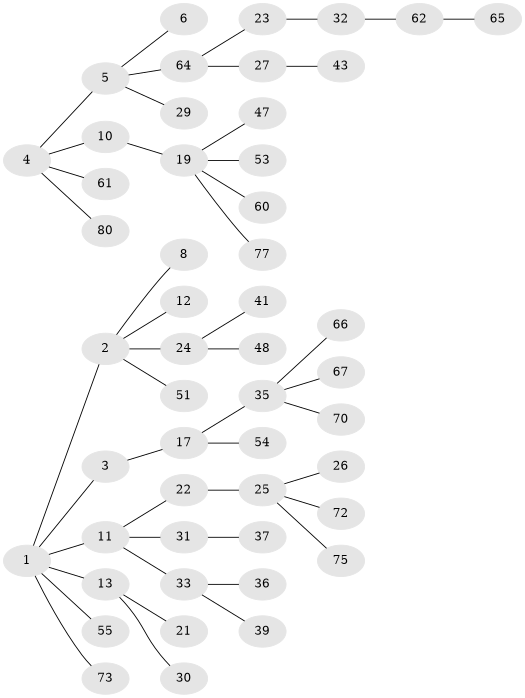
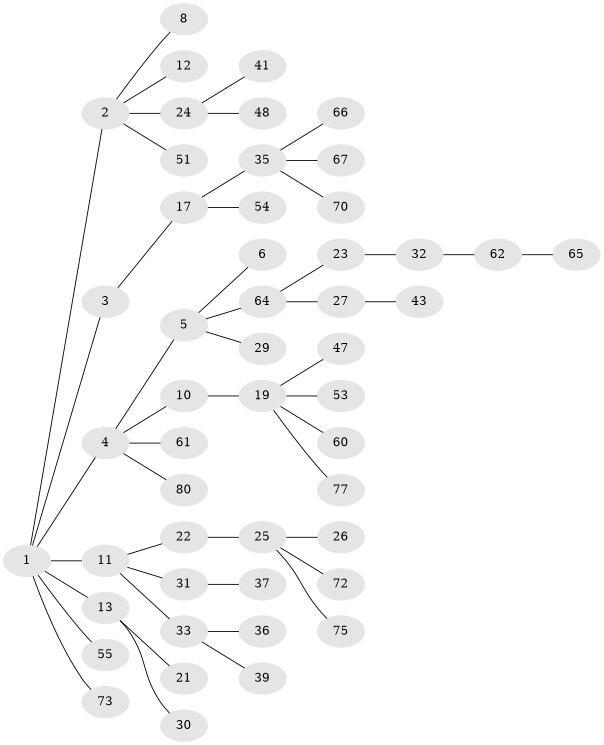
  graph {
    rankdir=LR
    node [color=gray90 style=filled]
    1 [super="+9"]
    2 [super="+7"]
    3
    4 [super="+42"]
    11 [super="+15"]
    13 [super="+40"]
    55
    73
    8
    12
    24 [super="+45"]
    51 [super="+58"]
    17 [super="+20"]
    5 [super="+59"]
    10 [super="+74"]
    61
    80
    22 [super="+44"]
    31
    33 [super="+63"]
    21 [super="+57"]
    30
    41 [super="+50"]
    48
    35 [super="+46"]
    54
    6 [super="+16"]
    n28 [label=64 super="+18"]
    29 [super="+56"]
    19 [super="+38"]
    23 [super="+68"]
    27 [super="+28"]
    47
    53 [super="+69"]
    60
    77
    25 [super="+64"]
    37
    36 [super="+78"]
    39 [super="+49"]
    32
    43 [super="+79"]
    66
    67
    70
    26 [super="+34"]
    72
    75
    62 [super="+71"]
    65
    1 -- 2
    1 -- 3
+   1 -- 4
    1 -- 11
    1 -- 13
    1 -- 55
    1 -- 73
    2 -- 8
    2 -- 12
    2 -- 24
    2 -- 51
    3 -- 17
    4 -- 5
    4 -- 10
    4 -- 61
    4 -- 80
    11 -- 22
    11 -- 31
    11 -- 33
    13 -- 21
    13 -- 30
    24 -- 41
    24 -- 48
    17 -- 35
    17 -- 54
    5 -- 6
    5 -- n28
    5 -- 29
    10 -- 19
    22 -- 25
    31 -- 37
    33 -- 36
    33 -- 39
    35 -- 66
    35 -- 67
    35 -- 70
    n28 -- 23
    n28 -- 27
    19 -- 47
    19 -- 53
    19 -- 60
    19 -- 77
    23 -- 32
    27 -- 43
    25 -- 26
    25 -- 72
    25 -- 75
    32 -- 62
    62 -- 65
  }
